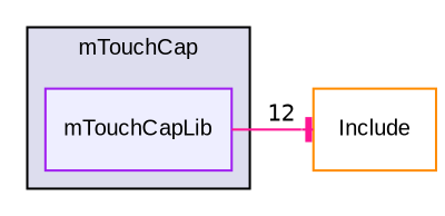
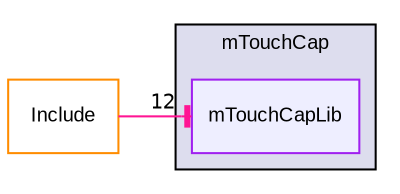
  digraph {
    compound=true
    rankdir=LR
    fontname="Liberation Sans"
    node [fontname="Liberation Sans" fontsize=10 shape=box style=filled]
    n1 [fillcolor="#eeeeff" label=mTouchCapLib pencolor=black color=purple]
    n2 [color=darkorange fillcolor=white label=Include]
    subgraph cluster_1 {
      bgcolor="#ddddee"
      fontsize=10
      label=mTouchCap
      pencolor=black
      n1
    }
-   n1 -> n2 [headlabel=12 labeldistance=1.5 labelfontname=Helvetica labelfontsize=10 color=deeppink style=solid arrowhead=tee fontname="Liberation Sans"]
+   n2 -> n1 [headlabel=12 labeldistance=1.5 labelfontname=Helvetica labelfontsize=10 color=deeppink style=solid arrowhead=tee fontname="Liberation Sans"]
  }
